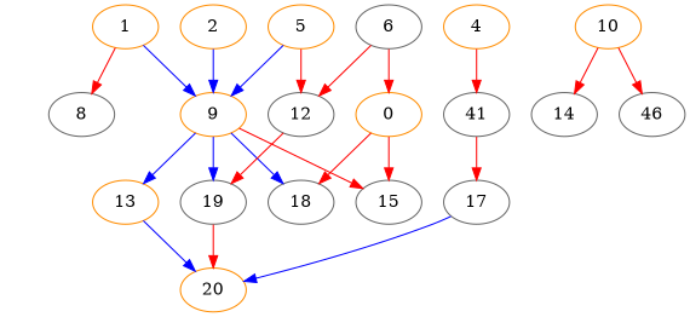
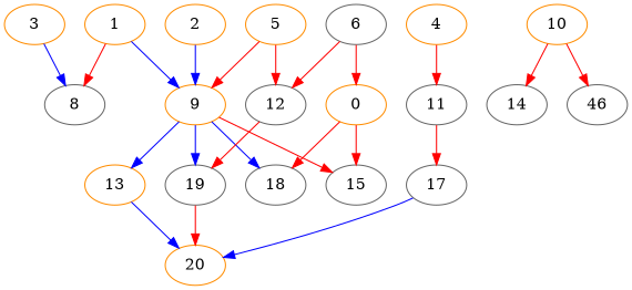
  digraph {
    node [alpha=0.06 color=darkorange]
    edge [color=red]
    1 [alpha=0.12 expect_size=11365376]
    8 [alpha=0.10 color=gray40 expect_size=49320960]
    9 [alpha=0.09 expect_size=30133248]
    15 [alpha=0.00 color=gray40 expect_size=44938240]
    18 [alpha=0.18 color=gray40 expect_size=8596480]
    13 [alpha=0.09 expect_size=32746496]
    19 [alpha=0.15 color=gray40 expect_size=32351232]
    20 [alpha=0.04 expect_size=5778432]
    2 [alpha=0.01 expect_size=13034496]
+   3 [expect_size=7255040]
    4 [alpha=0.20 expect_size=6488064]
-   11 [alpha=0.17 color=gray40 expect_size=47746048 label=41]
+   11 [alpha=0.17 color=gray40 expect_size=47746048]
    17 [alpha=0.13 color=gray40 expect_size=40515584]
    5 [expect_size=33024000]
    12 [alpha=0.14 color=gray40 expect_size=29945856]
    6 [alpha=0.12 color=gray40 expect_size=5991424]
    n17 [expect_size=23577600 label=0]
    10 [alpha=0.03 expect_size=12949504]
    14 [alpha=0.01 color=gray40 expect_size=45754368]
    n20 [alpha=0.03 color=gray40 expect_size=12126208 label=46]
    1 -> 8
    1 -> 9 [color=blue]
    9 -> 15
    9 -> 18 [color=blue]
    9 -> 13 [color=blue]
    9 -> 19 [color=blue]
    13 -> 20 [color=blue]
    19 -> 20
    2 -> 9 [color=blue]
+   3 -> 8 [color=blue]
    4 -> 11
    11 -> 17
    17 -> 20 [color=blue]
-   5 -> 9 [color=blue]
+   5 -> 9
    5 -> 12
    12 -> 19
    6 -> 12
    6 -> n17
    n17 -> 15
    n17 -> 18
    10 -> 14
    10 -> n20
  }
